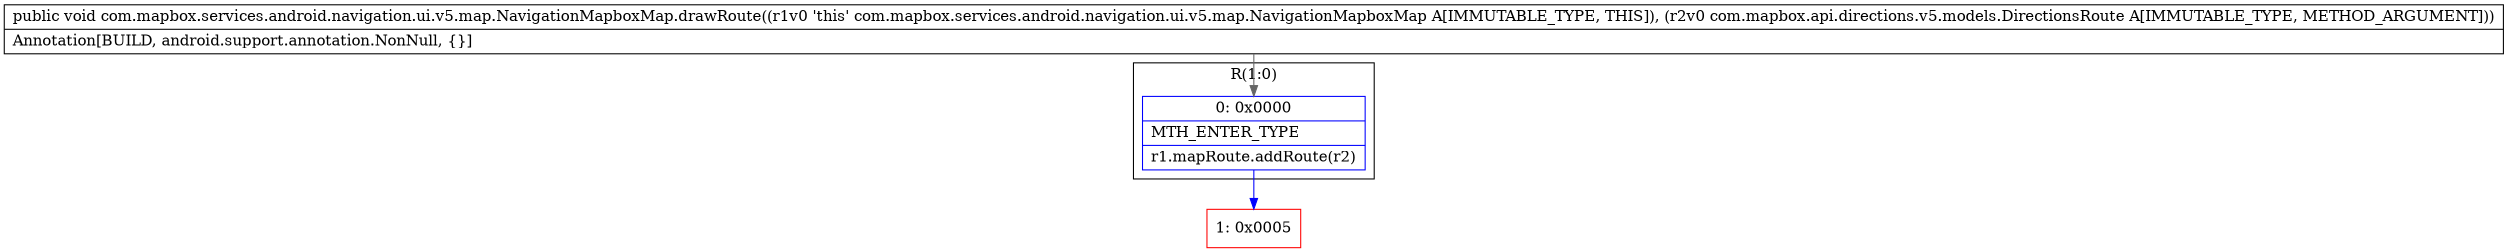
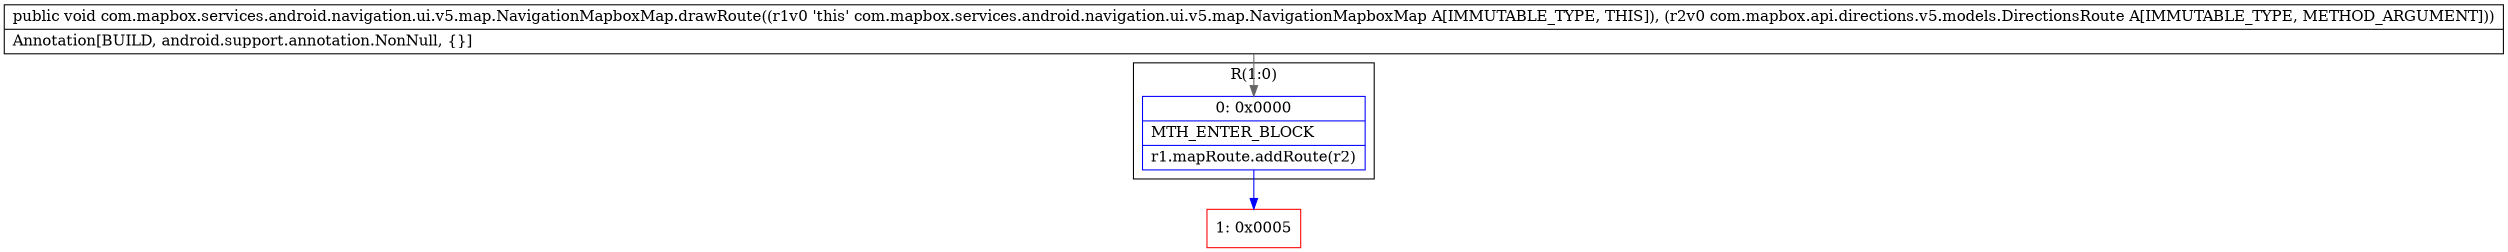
  digraph {
    node [shape=record]
-   n1 [color=blue label="{0\:\ 0x0000|MTH_ENTER_TYPE\l|r1.mapRoute.addRoute(r2)\l}"]
+   n1 [color=blue label="{0\:\ 0x0000|MTH_ENTER_BLOCK\l|r1.mapRoute.addRoute(r2)\l}"]
    n2 [color=red label="{1\:\ 0x0005}"]
    n3 [label="{public void com.mapbox.services.android.navigation.ui.v5.map.NavigationMapboxMap.drawRoute((r1v0 'this' com.mapbox.services.android.navigation.ui.v5.map.NavigationMapboxMap A[IMMUTABLE_TYPE, THIS]), (r2v0 com.mapbox.api.directions.v5.models.DirectionsRoute A[IMMUTABLE_TYPE, METHOD_ARGUMENT]))  | Annotation[BUILD, android.support.annotation.NonNull, \{\}]\l}"]
    subgraph cluster_1 {
      label="R(1:0)"
      n1
    }
    n1 -> n2 [color=blue]
    n3 -> n1 [color=gray40]
  }
